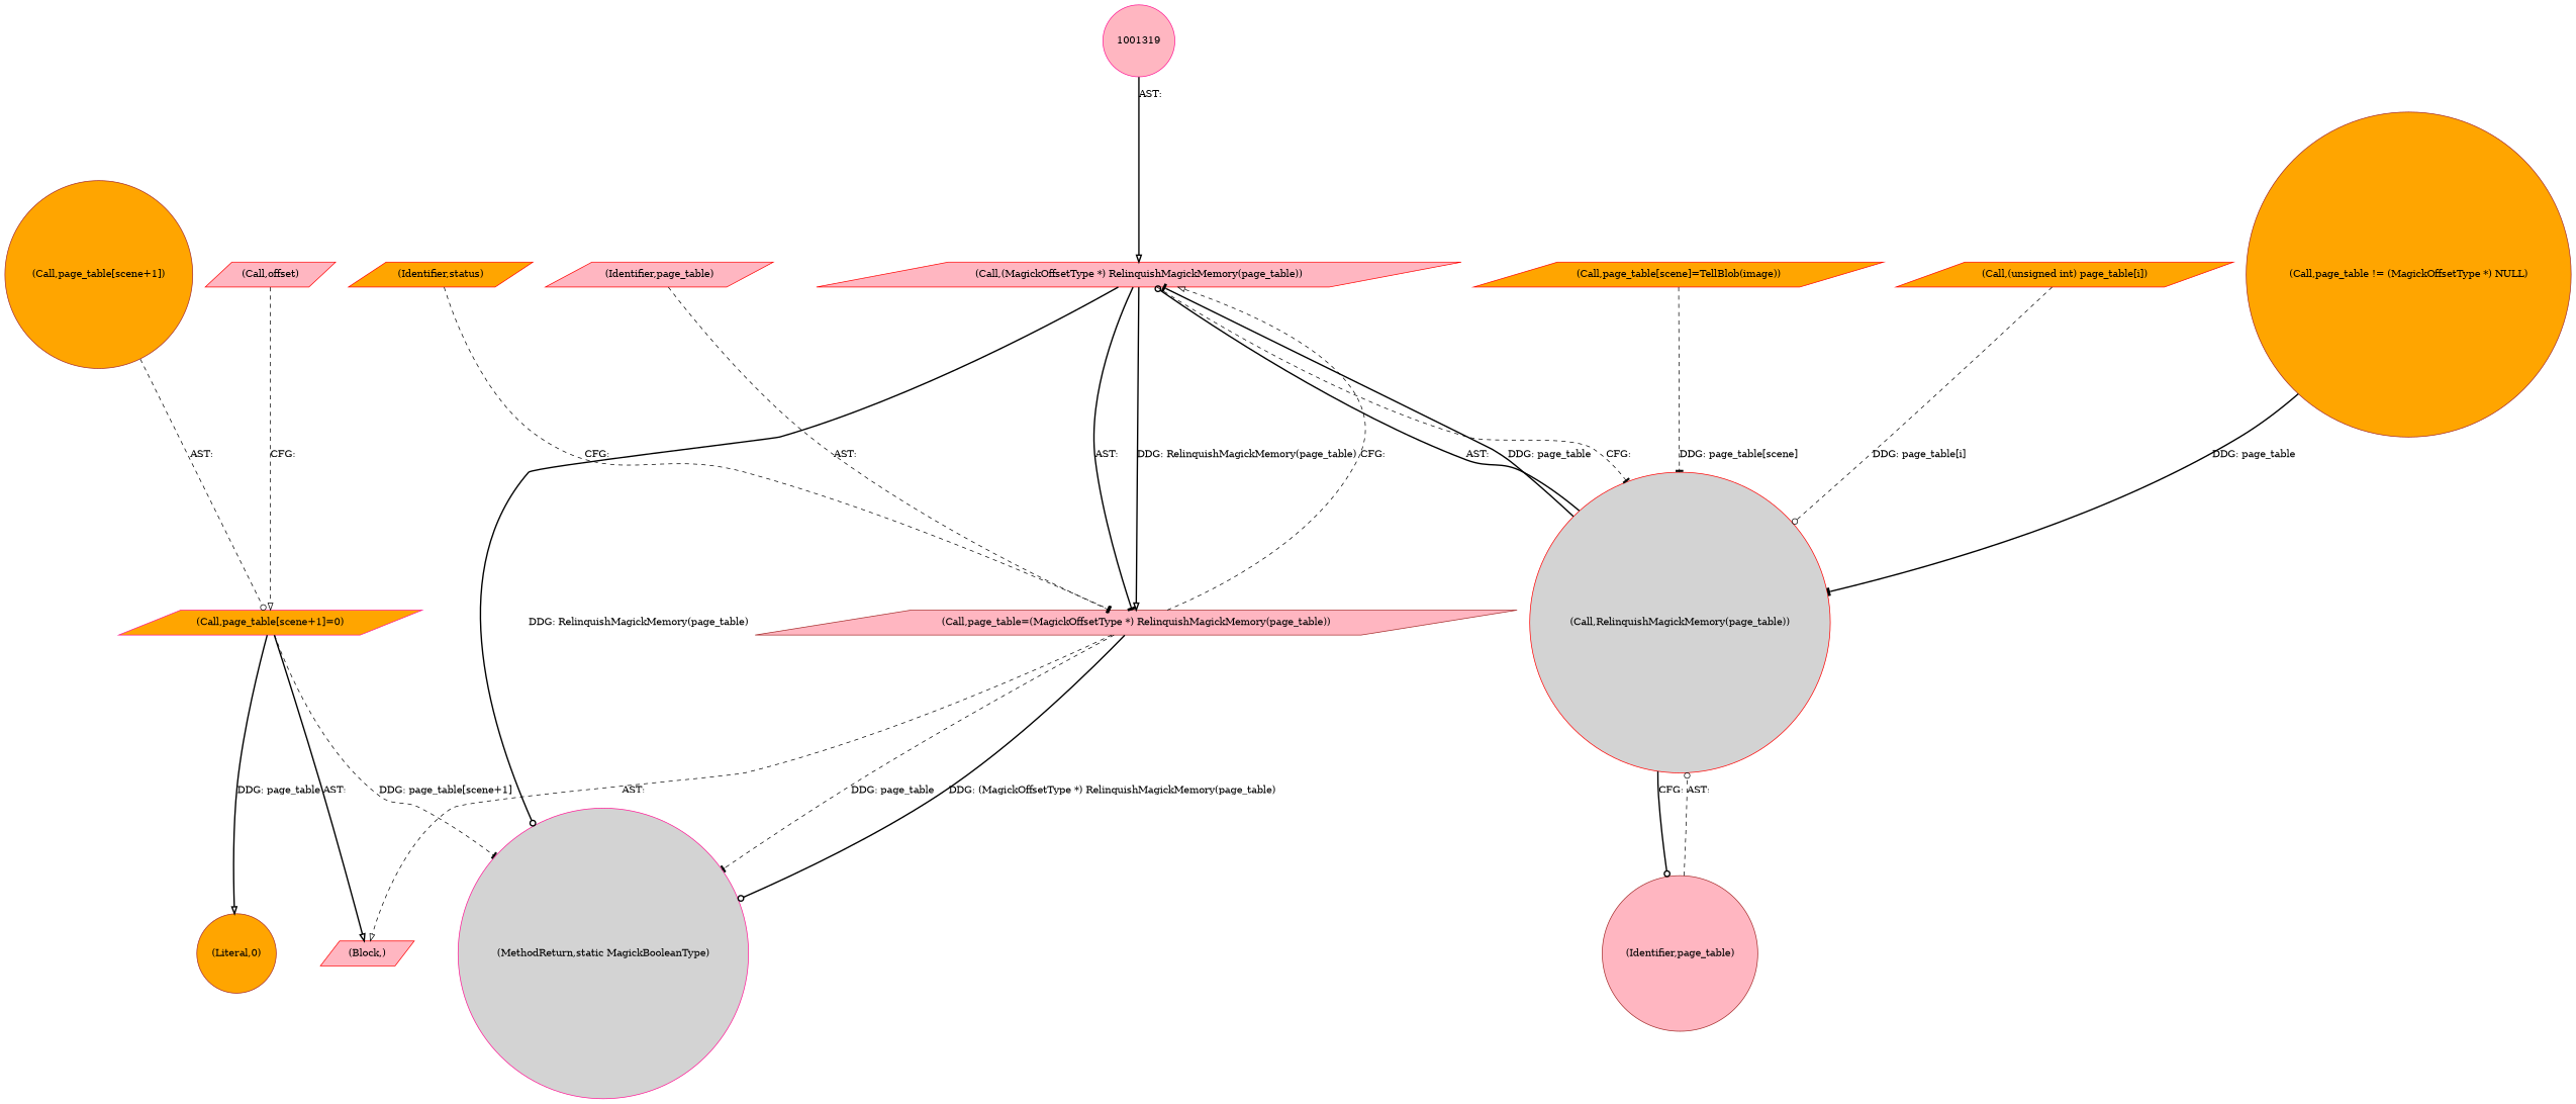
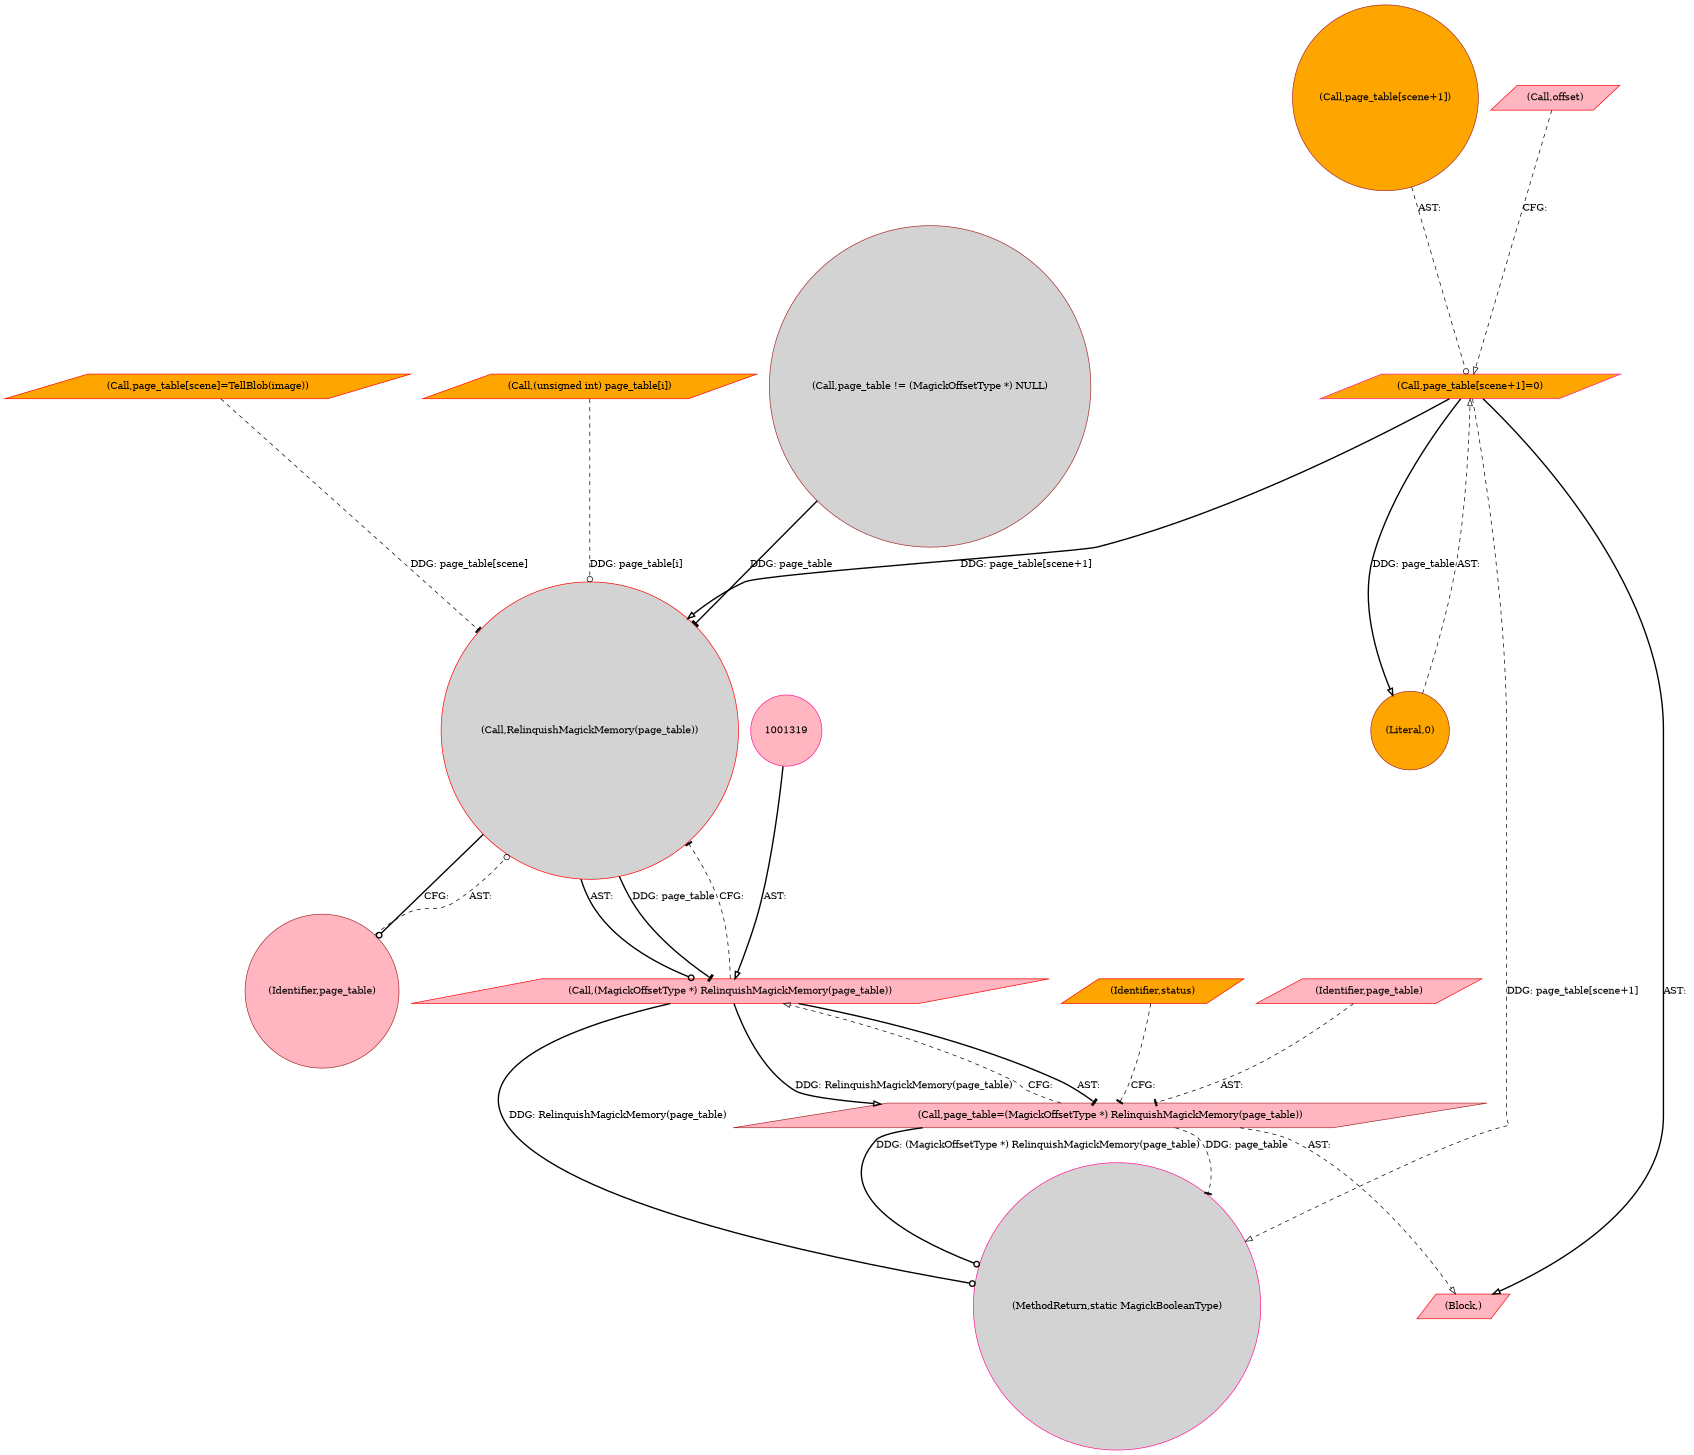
  digraph {
    node [color=red fillcolor=orange shape=parallelogram style=filled]
    edge [arrowhead=onormal style=dashed]
    n1 [color=deeppink label="(Call,page_table[scene+1]=0)"]
    n2 [fillcolor=lightgrey label="(Call,RelinquishMagickMemory(page_table))" shape=circle]
    n3 [color=brown label="(Literal,0)" shape=circle]
    n4 [color=deeppink fillcolor=lightgrey label="(MethodReturn,static MagickBooleanType)" shape=circle]
    n5 [fillcolor=lightpink label="(Block,)"]
    n6 [fillcolor=lightpink label="(Call,(MagickOffsetType *) RelinquishMagickMemory(page_table))"]
    n7 [color=brown fillcolor=lightpink label="(Identifier,page_table)" shape=circle]
    n8 [color=brown fillcolor=lightpink label="(Call,page_table=(MagickOffsetType *) RelinquishMagickMemory(page_table))"]
    n9 [label="(Identifier,status)"]
    n10 [label="(Call,page_table[scene]=TellBlob(image))"]
    n11 [fillcolor=lightpink label="(Identifier,page_table)"]
    n12 [label="(Call,(unsigned int) page_table[i])"]
    n13 [color=brown label="(Call,page_table[scene+1])" shape=circle]
-   n14 [color=brown label="(Call,page_table != (MagickOffsetType *) NULL)" shape=circle]
+   n14 [color=brown fillcolor=lightgrey label="(Call,page_table != (MagickOffsetType *) NULL)" shape=circle]
    n15 [fillcolor=lightpink label="(Call,offset)"]
    1001319 [color=deeppink fillcolor=lightpink shape=circle]
+   n1 -> n2 [label="DDG: page_table[scene+1]" style=bold]
    n1 -> n3 [label="DDG: page_table" style=bold]
-   n1 -> n4 [arrowhead=tee label="DDG: page_table[scene+1]"]
+   n1 -> n4 [label="DDG: page_table[scene+1]"]
    n1 -> n5 [label="AST: " style=bold]
    n2 -> n6 [arrowhead=odot label="AST: " style=bold]
    n2 -> n6 [arrowhead=tee label="DDG: page_table" style=bold]
    n2 -> n7 [arrowhead=odot label="CFG: " style=bold]
+   n3 -> n1 [label="AST: "]
    n6 -> n2 [arrowhead=tee label="CFG: "]
    n6 -> n4 [arrowhead=odot label="DDG: RelinquishMagickMemory(page_table)" style=bold]
    n6 -> n8 [arrowhead=tee label="AST: " style=bold]
    n6 -> n8 [label="DDG: RelinquishMagickMemory(page_table)" style=bold]
    n7 -> n2 [arrowhead=odot label="AST: "]
    n8 -> n4 [arrowhead=odot label="DDG: (MagickOffsetType *) RelinquishMagickMemory(page_table)" style=bold]
    n8 -> n4 [arrowhead=tee label="DDG: page_table"]
    n8 -> n5 [label="AST: "]
    n8 -> n6 [label="CFG: "]
    n9 -> n8 [arrowhead=tee label="CFG: "]
    n10 -> n2 [arrowhead=tee label="DDG: page_table[scene]"]
    n11 -> n8 [arrowhead=tee label="AST: "]
    n12 -> n2 [arrowhead=odot label="DDG: page_table[i]"]
    n13 -> n1 [arrowhead=odot label="AST: "]
    n14 -> n2 [arrowhead=tee label="DDG: page_table" style=bold]
    n15 -> n1 [label="CFG: "]
    1001319 -> n6 [label="AST: " style=bold]
  }
